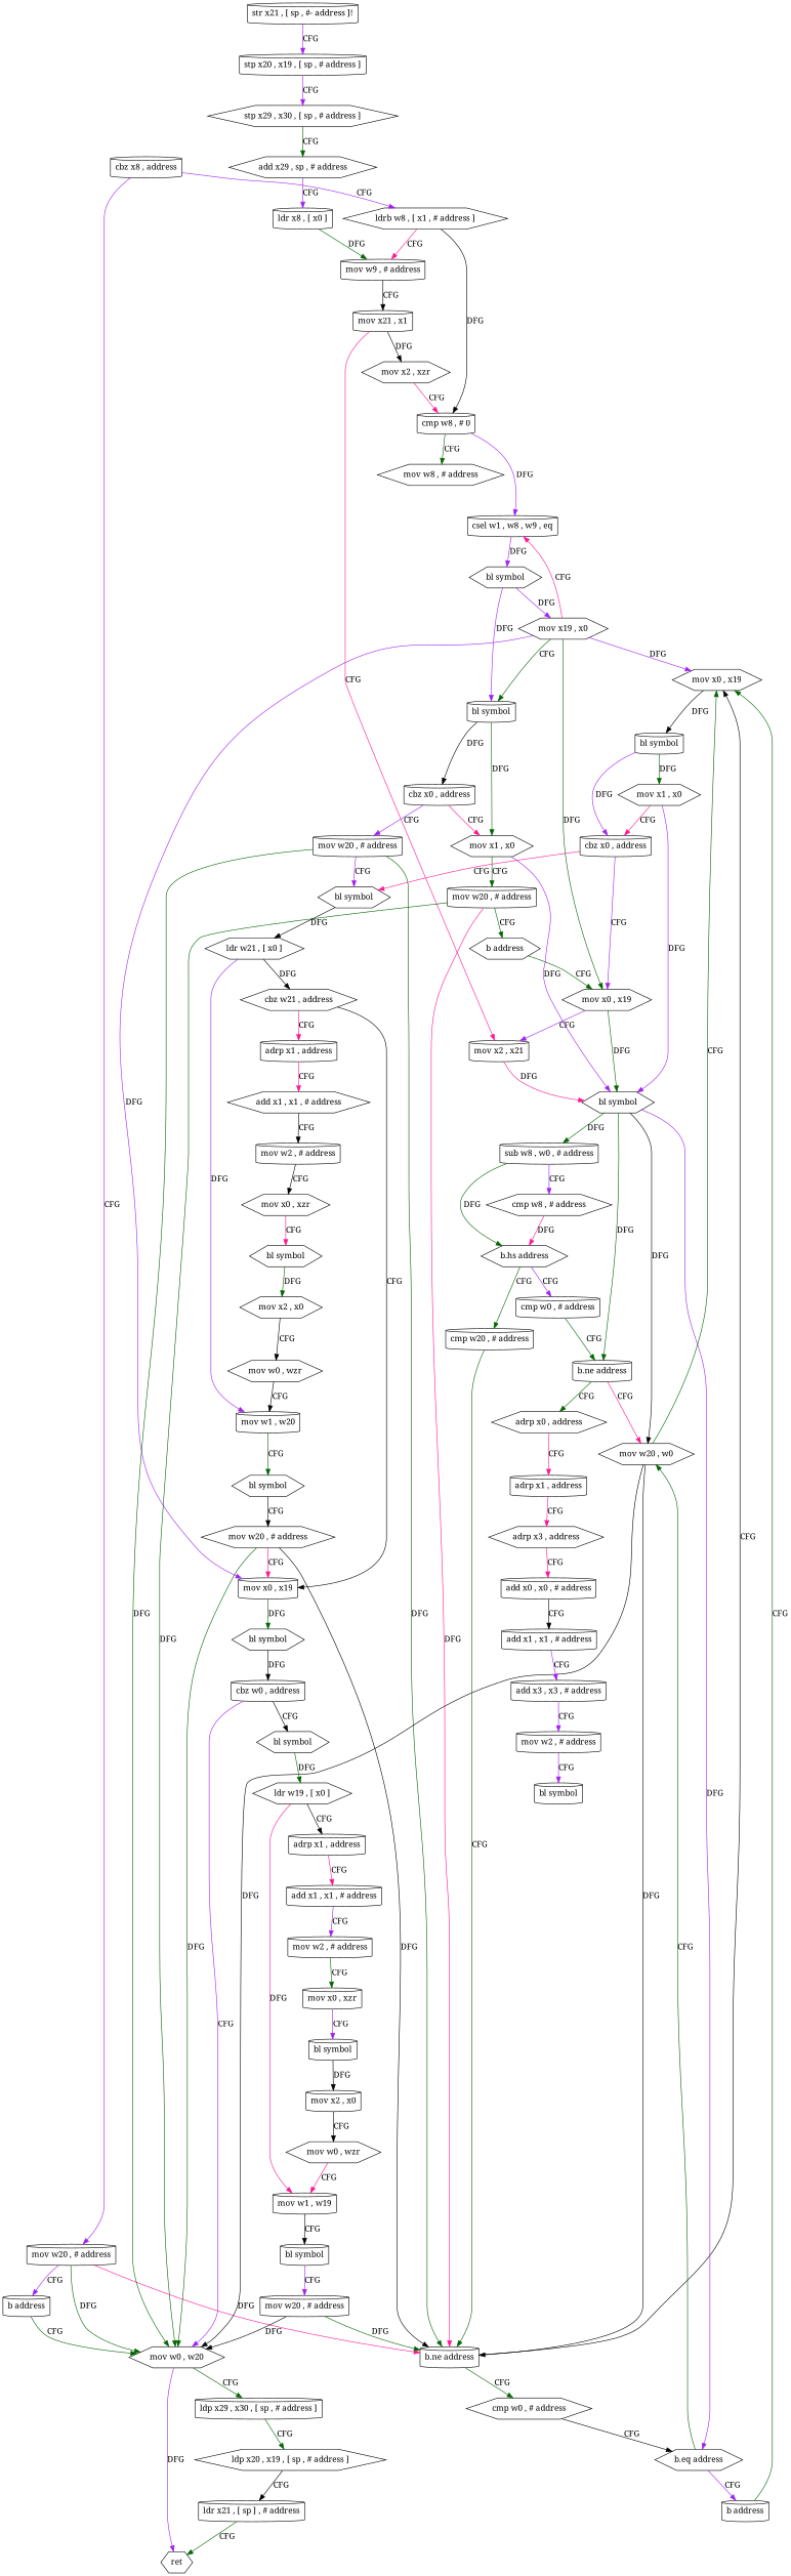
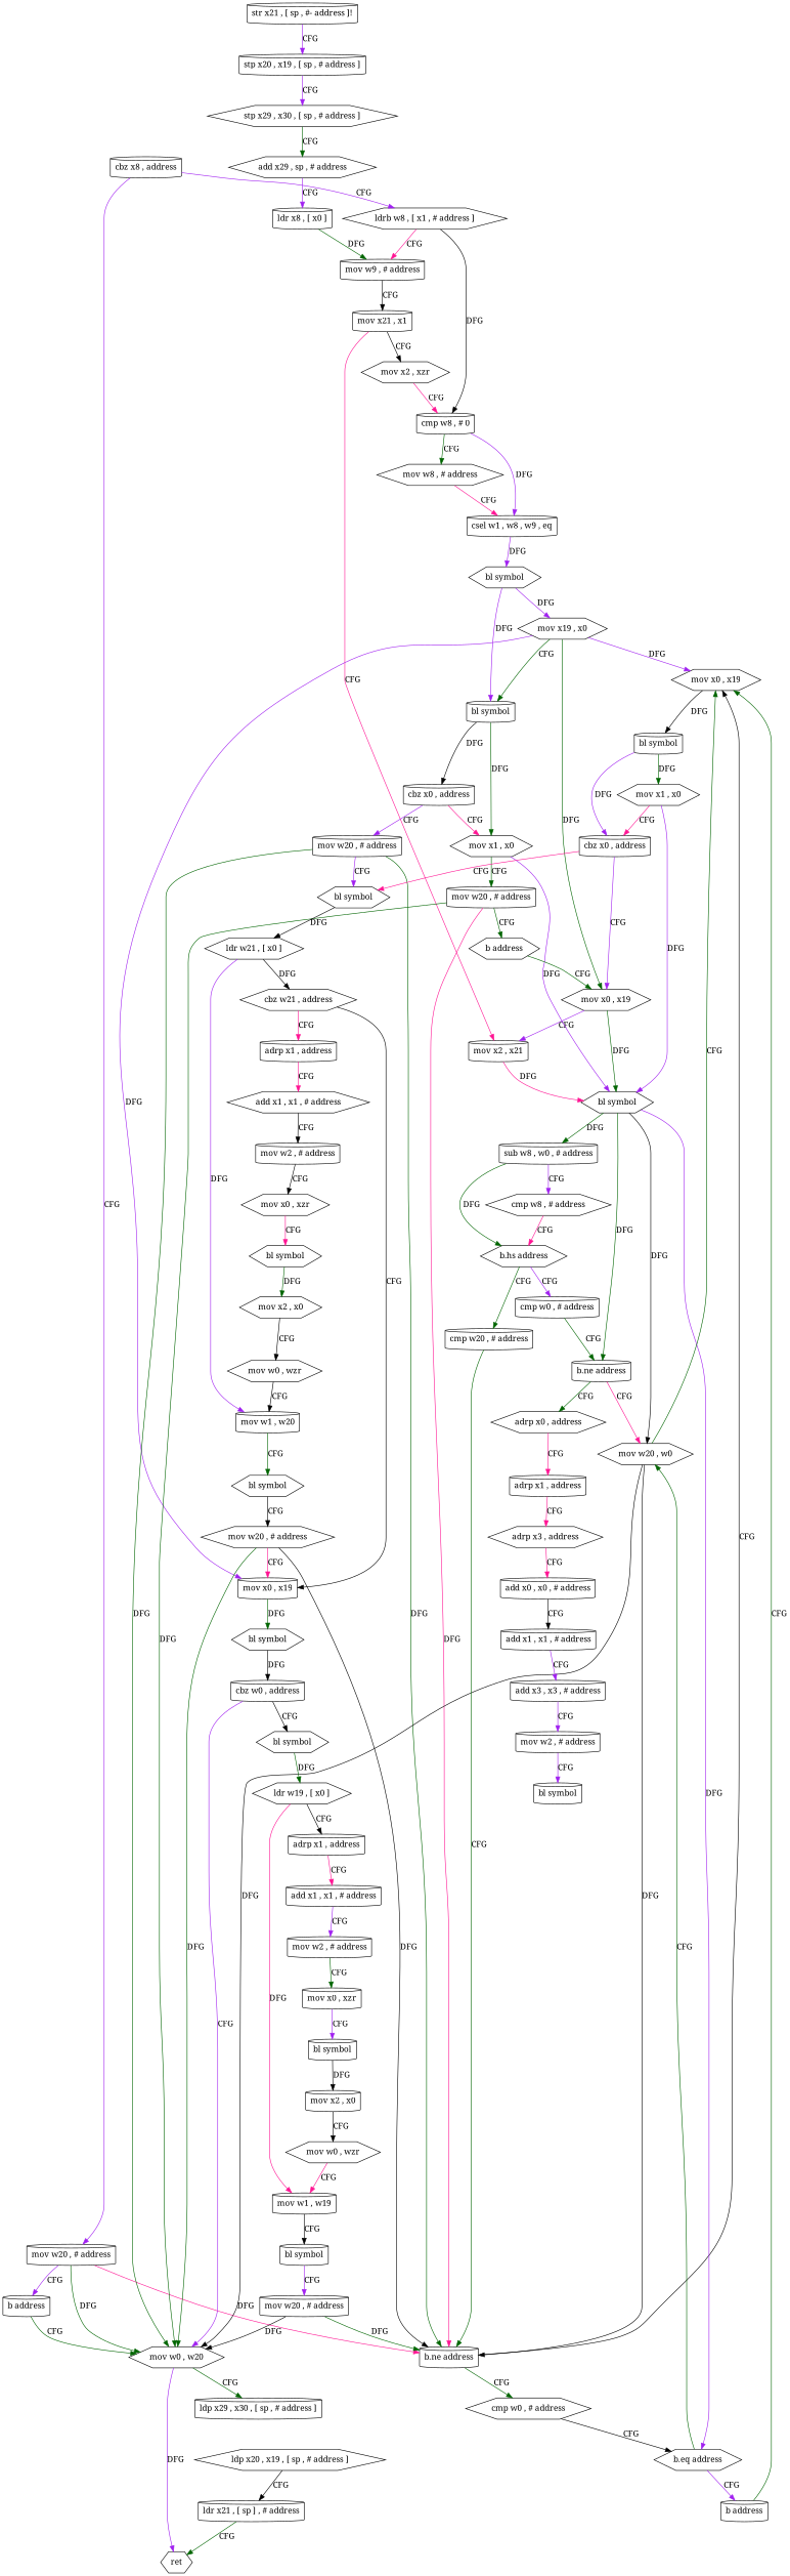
  digraph {
    fontname="Noto Serif"
    node [fontname="Noto Serif" shape=cylinder]
    edge [color=darkgreen fontname="Noto Serif"]
    n1 [label="str x21 , [ sp , #- address ]!"]
    n2 [label="stp x20 , x19 , [ sp , # address ]"]
    n3 [label="stp x29 , x30 , [ sp , # address ]" shape=hexagon]
    n4 [label="add x29 , sp , # address" shape=hexagon]
    n5 [label="ldr x8 , [ x0 ]"]
    n6 [label="mov w9 , # address"]
    n7 [label="cbz x8 , address"]
    n8 [label="mov w20 , # address"]
    n9 [label="ldrb w8 , [ x1 , # address ]" shape=hexagon]
    n10 [label="b address"]
    n11 [label="mov w0 , w20" shape=hexagon]
    n12 [label="b.ne address"]
    n13 [label="cmp w8 , # 0"]
    n14 [label="ldp x29 , x30 , [ sp , # address ]"]
    n15 [label=ret shape=hexagon]
    n16 [label="mov x0 , x19" shape=hexagon]
    n17 [label="cmp w0 , # address" shape=hexagon]
    n18 [label="mov x21 , x1"]
    n19 [label="mov w8 , # address" shape=hexagon]
    n20 [label="csel w1 , w8 , w9 , eq"]
    n21 [label="ldp x20 , x19 , [ sp , # address ]" shape=hexagon]
    n22 [label="mov x2 , xzr" shape=hexagon]
    n23 [label="mov x2 , x21"]
    n24 [label="bl symbol" shape=hexagon]
    n25 [label="bl symbol" shape=hexagon]
    n26 [label="mov x19 , x0" shape=hexagon]
    n27 [label="bl symbol"]
    n28 [label="mov x0 , x19" shape=hexagon]
    n29 [label="mov x0 , x19"]
    n30 [label="cbz x0 , address"]
    n31 [label="mov x1 , x0" shape=hexagon]
    n32 [label="bl symbol" shape=hexagon]
    n33 [label="bl symbol"]
    n34 [label="mov w20 , # address"]
    n35 [label="mov w20 , # address"]
    n36 [label="bl symbol" shape=hexagon]
    n37 [label="ldr w21 , [ x0 ]" shape=hexagon]
    n38 [label="b address" shape=hexagon]
    n39 [label="sub w8 , w0 , # address"]
    n40 [label="b.ne address"]
    n41 [label="mov w20 , w0" shape=hexagon]
    n42 [label="b.eq address" shape=hexagon]
    n43 [label="ldr x21 , [ sp ] , # address"]
    n44 [label="mov w1 , w20"]
    n45 [label="cbz w21 , address" shape=hexagon]
    n46 [label="cbz w0 , address"]
    n47 [label="bl symbol" shape=hexagon]
    n48 [label="ldr w19 , [ x0 ]" shape=hexagon]
    n49 [label="adrp x1 , address"]
    n50 [label="mov w1 , w19"]
    n51 [label="adrp x1 , address"]
    n52 [label="add x1 , x1 , # address" shape=hexagon]
    n53 [label="mov w2 , # address"]
    n54 [label="mov x0 , xzr" shape=hexagon]
    n55 [label="bl symbol" shape=hexagon]
    n56 [label="mov x2 , x0" shape=hexagon]
    n57 [label="mov w0 , wzr" shape=hexagon]
    n58 [label="bl symbol" shape=hexagon]
    n59 [label="mov w20 , # address" shape=hexagon]
    n60 [label="cmp w8 , # address" shape=hexagon]
    n61 [label="b.hs address" shape=hexagon]
    n62 [label="adrp x0 , address" shape=hexagon]
    n63 [label="b address"]
    n64 [label="cmp w0 , # address"]
    n65 [label="cmp w20 , # address"]
    n66 [label="add x1 , x1 , # address"]
    n67 [label="bl symbol"]
    n68 [label="mov w2 , # address"]
    n69 [label="mov x0 , xzr"]
    n70 [label="bl symbol"]
    n71 [label="mov x2 , x0"]
    n72 [label="mov w0 , wzr" shape=hexagon]
    n73 [label="mov w20 , # address"]
    n74 [label="adrp x1 , address"]
    n75 [label="adrp x3 , address" shape=hexagon]
    n76 [label="mov x1 , x0" shape=hexagon]
    n77 [label="cbz x0 , address"]
    n78 [label="add x0 , x0 , # address"]
    n79 [label="add x1 , x1 , # address"]
    n80 [label="add x3 , x3 , # address"]
    n81 [label="mov w2 , # address"]
    n82 [label="bl symbol"]
    n1 -> n2 [color=purple label=CFG]
    n2 -> n3 [color=purple label=CFG]
    n3 -> n4 [label=CFG]
    n4 -> n5 [color=purple label=CFG]
    n5 -> n6 [label=DFG]
    n6 -> n18 [color=black label=CFG]
    n7 -> n8 [color=purple label=CFG]
    n7 -> n9 [color=purple label=CFG]
    n8 -> n10 [color=purple label=CFG]
    n8 -> n11 [label=DFG]
    n8 -> n12 [color=deeppink label=DFG]
    n9 -> n6 [color=deeppink label=CFG]
    n9 -> n13 [color=black label=DFG]
    n10 -> n11 [label=CFG]
    n11 -> n14 [label=CFG]
    n11 -> n15 [color=purple label=DFG]
    n12 -> n16 [color=black label=CFG]
    n12 -> n17 [label=CFG]
    n13 -> n19 [label=CFG]
    n13 -> n20 [color=purple label=DFG]
-   n14 -> n21 [label=CFG]
    n16 -> n33 [color=black label=DFG]
    n17 -> n42 [color=black label=CFG]
-   n18 -> n22 [color=black label=DFG]
+   n18 -> n22 [color=black label=CFG]
    n18 -> n23 [color=deeppink label=CFG]
-   n26 -> n20 [color=deeppink label=CFG]
+   n19 -> n20 [color=deeppink label=CFG]
    n20 -> n25 [color=purple label=DFG]
    n21 -> n43 [color=black label=CFG]
    n22 -> n13 [color=deeppink label=CFG]
    n23 -> n24 [color=deeppink label=DFG]
    n24 -> n39 [label=DFG]
    n24 -> n40 [label=DFG]
    n24 -> n41 [color=black label=DFG]
    n24 -> n42 [color=purple label=DFG]
    n25 -> n26 [color=purple label=DFG]
    n25 -> n27 [color=purple label=DFG]
    n26 -> n16 [color=purple label=DFG]
    n26 -> n27 [label=CFG]
    n26 -> n28 [label=DFG]
    n26 -> n29 [color=purple label=DFG]
    n27 -> n30 [color=black label=DFG]
    n27 -> n31 [label=DFG]
    n28 -> n23 [color=purple label=CFG]
    n28 -> n24 [label=DFG]
    n29 -> n32 [label=DFG]
    n30 -> n31 [color=deeppink label=CFG]
    n30 -> n34 [color=purple label=CFG]
    n31 -> n24 [color=purple label=DFG]
    n31 -> n35 [label=CFG]
    n32 -> n46 [color=black label=DFG]
    n33 -> n76 [label=DFG]
    n33 -> n77 [color=purple label=DFG]
    n34 -> n11 [label=DFG]
    n34 -> n12 [label=DFG]
    n34 -> n36 [color=purple label=CFG]
    n35 -> n11 [label=DFG]
    n35 -> n12 [color=deeppink label=DFG]
    n35 -> n38 [label=CFG]
    n36 -> n37 [color=black label=DFG]
    n37 -> n44 [color=purple label=DFG]
    n37 -> n45 [color=black label=DFG]
    n38 -> n28 [label=CFG]
    n39 -> n60 [color=purple label=CFG]
    n39 -> n61 [label=DFG]
    n40 -> n41 [color=deeppink label=CFG]
    n40 -> n62 [label=CFG]
    n41 -> n11 [color=black label=DFG]
    n41 -> n12 [color=black label=DFG]
    n41 -> n16 [label=CFG]
    n42 -> n41 [label=CFG]
    n42 -> n63 [color=purple label=CFG]
    n43 -> n15 [label=CFG]
    n44 -> n58 [label=CFG]
    n45 -> n29 [color=black label=CFG]
    n45 -> n51 [color=deeppink label=CFG]
    n46 -> n11 [color=purple label=CFG]
    n46 -> n47 [color=black label=CFG]
    n47 -> n48 [label=DFG]
    n48 -> n49 [color=black label=CFG]
    n48 -> n50 [color=deeppink label=DFG]
    n49 -> n66 [color=deeppink label=CFG]
    n50 -> n67 [color=black label=CFG]
    n51 -> n52 [color=deeppink label=CFG]
    n52 -> n53 [color=black label=CFG]
    n53 -> n54 [color=black label=CFG]
    n54 -> n55 [color=deeppink label=CFG]
    n55 -> n56 [label=DFG]
    n56 -> n57 [color=black label=CFG]
    n57 -> n44 [color=black label=CFG]
    n58 -> n59 [color=black label=CFG]
    n59 -> n11 [label=DFG]
    n59 -> n12 [color=black label=DFG]
    n59 -> n29 [color=deeppink label=CFG]
-   n60 -> n61 [color=deeppink label=DFG]
+   n60 -> n61 [color=deeppink label=CFG]
    n61 -> n64 [color=purple label=CFG]
    n61 -> n65 [label=CFG]
    n62 -> n74 [color=deeppink label=CFG]
    n63 -> n16 [label=CFG]
    n64 -> n40 [label=CFG]
    n65 -> n12 [label=CFG]
    n66 -> n68 [color=purple label=CFG]
    n67 -> n73 [color=purple label=CFG]
    n68 -> n69 [label=CFG]
    n69 -> n70 [color=purple label=CFG]
    n70 -> n71 [color=black label=DFG]
    n71 -> n72 [color=black label=CFG]
    n72 -> n50 [color=deeppink label=CFG]
    n73 -> n11 [color=black label=DFG]
    n73 -> n12 [label=DFG]
    n74 -> n75 [color=deeppink label=CFG]
    n75 -> n78 [color=deeppink label=CFG]
    n76 -> n24 [color=purple label=DFG]
    n76 -> n77 [color=deeppink label=CFG]
    n77 -> n28 [color=purple label=CFG]
    n77 -> n36 [color=deeppink label=CFG]
    n78 -> n79 [color=black label=CFG]
    n79 -> n80 [color=purple label=CFG]
    n80 -> n81 [color=purple label=CFG]
    n81 -> n82 [color=purple label=CFG]
  }
